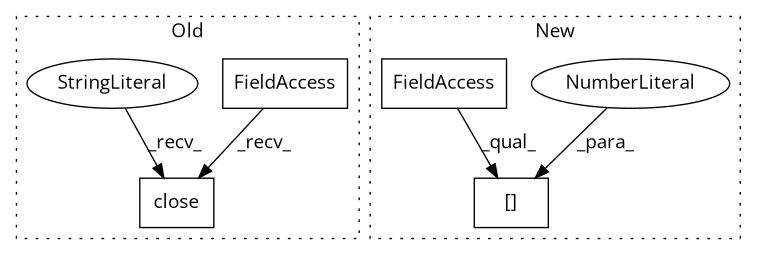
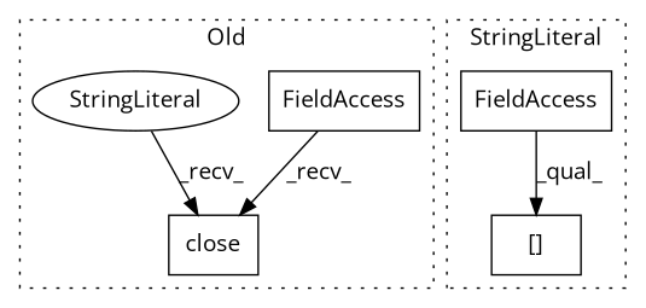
  digraph {
    fontname="Open Sans"
    node [a=22 fontname="Open Sans" shape=box]
    edge [fontname="Open Sans"]
    n1 [a=32 l="6,1" label=close s="1258,1269"]
    n2 [l=10 label=FieldAccess s=1240]
    n3 [a=45 l=5 label=StringLiteral s=1264 shape=ellipse]
    n4 [a=2 l="22,1" label="[]" s="2521,2544"]
-   n5 [a=34 l=1 label=NumberLiteral s=2543 shape=ellipse]
    n6 [l=21 label=FieldAccess s=2521]
    subgraph cluster_1 {
      label=Old
      style=dotted
      n1
      n2
      n3
    }
    subgraph cluster_2 {
-     label=New
+     label=StringLiteral
      style=dotted
      n4
-     n5
      n6
    }
    n2 -> n1 [label=_recv_]
    n3 -> n1 [label=_recv_]
-   n5 -> n4 [label=_para_]
    n6 -> n4 [label=_qual_]
  }
